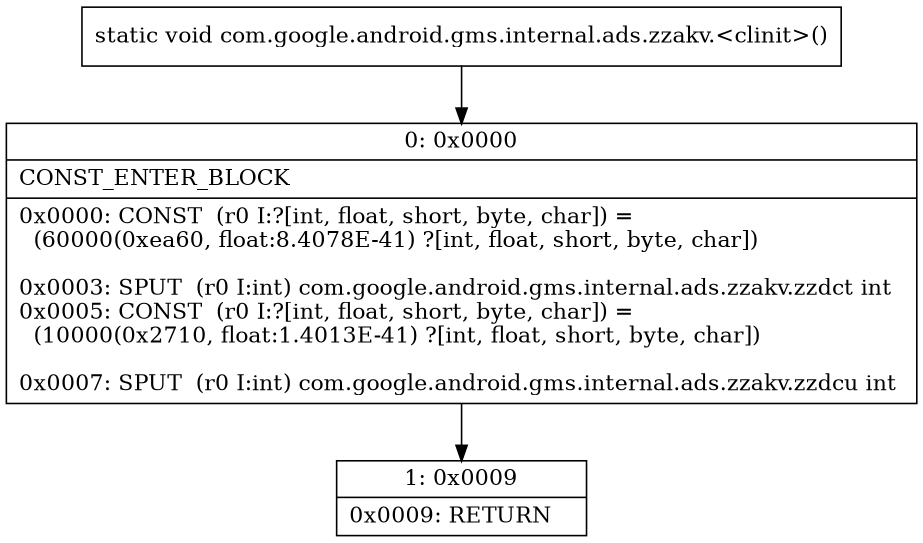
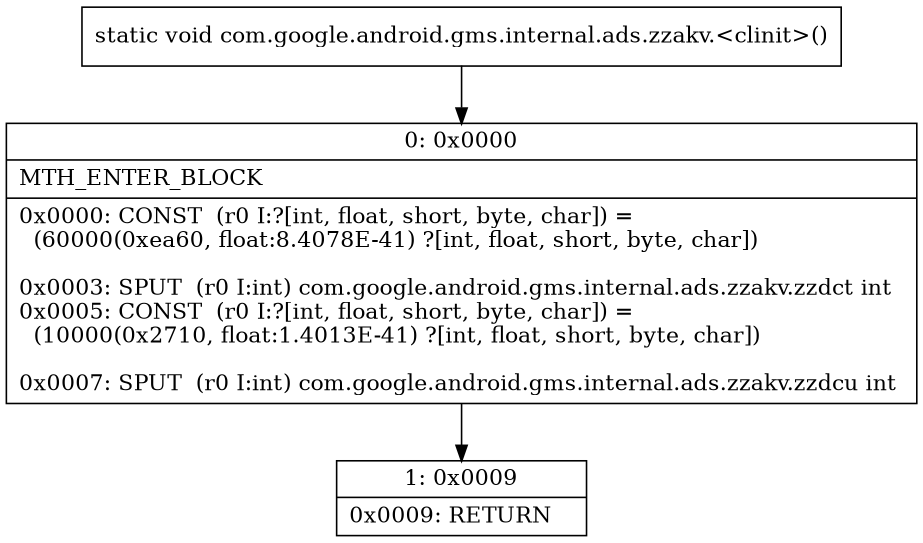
  digraph {
    node [shape=record]
-   n1 [label="{0\:\ 0x0000|CONST_ENTER_BLOCK\l|0x0000: CONST  (r0 I:?[int, float, short, byte, char]) = \l  (60000(0xea60, float:8.4078E\-41) ?[int, float, short, byte, char])\l \l0x0003: SPUT  (r0 I:int) com.google.android.gms.internal.ads.zzakv.zzdct int \l0x0005: CONST  (r0 I:?[int, float, short, byte, char]) = \l  (10000(0x2710, float:1.4013E\-41) ?[int, float, short, byte, char])\l \l0x0007: SPUT  (r0 I:int) com.google.android.gms.internal.ads.zzakv.zzdcu int \l}"]
+   n1 [label="{0\:\ 0x0000|MTH_ENTER_BLOCK\l|0x0000: CONST  (r0 I:?[int, float, short, byte, char]) = \l  (60000(0xea60, float:8.4078E\-41) ?[int, float, short, byte, char])\l \l0x0003: SPUT  (r0 I:int) com.google.android.gms.internal.ads.zzakv.zzdct int \l0x0005: CONST  (r0 I:?[int, float, short, byte, char]) = \l  (10000(0x2710, float:1.4013E\-41) ?[int, float, short, byte, char])\l \l0x0007: SPUT  (r0 I:int) com.google.android.gms.internal.ads.zzakv.zzdcu int \l}"]
    n2 [label="{1\:\ 0x0009|0x0009: RETURN   \l}"]
    n3 [label="{static void com.google.android.gms.internal.ads.zzakv.\<clinit\>() }"]
    n1 -> n2
    n3 -> n1
  }
